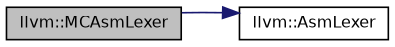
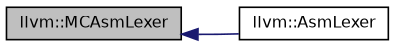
  digraph {
    rankdir=LR
    node [color=black fontname=Helvetica fontsize=10 shape=record]
    n1 [fillcolor=grey75 fontcolor=black height=0.2 label="llvm::MCAsmLexer" style=filled width=0.4]
    n2 [height=0.2 label="llvm::AsmLexer" width=0.4]
-   n2 -> n1 [color=midnightblue dir=back fontname=Helvetica fontsize=10 labelfontname=Helvetica labelfontsize=10 style=solid]
+   n1 -> n2 [color=midnightblue dir=back fontname=Helvetica fontsize=10 labelfontname=Helvetica labelfontsize=10 style=solid]
  }
